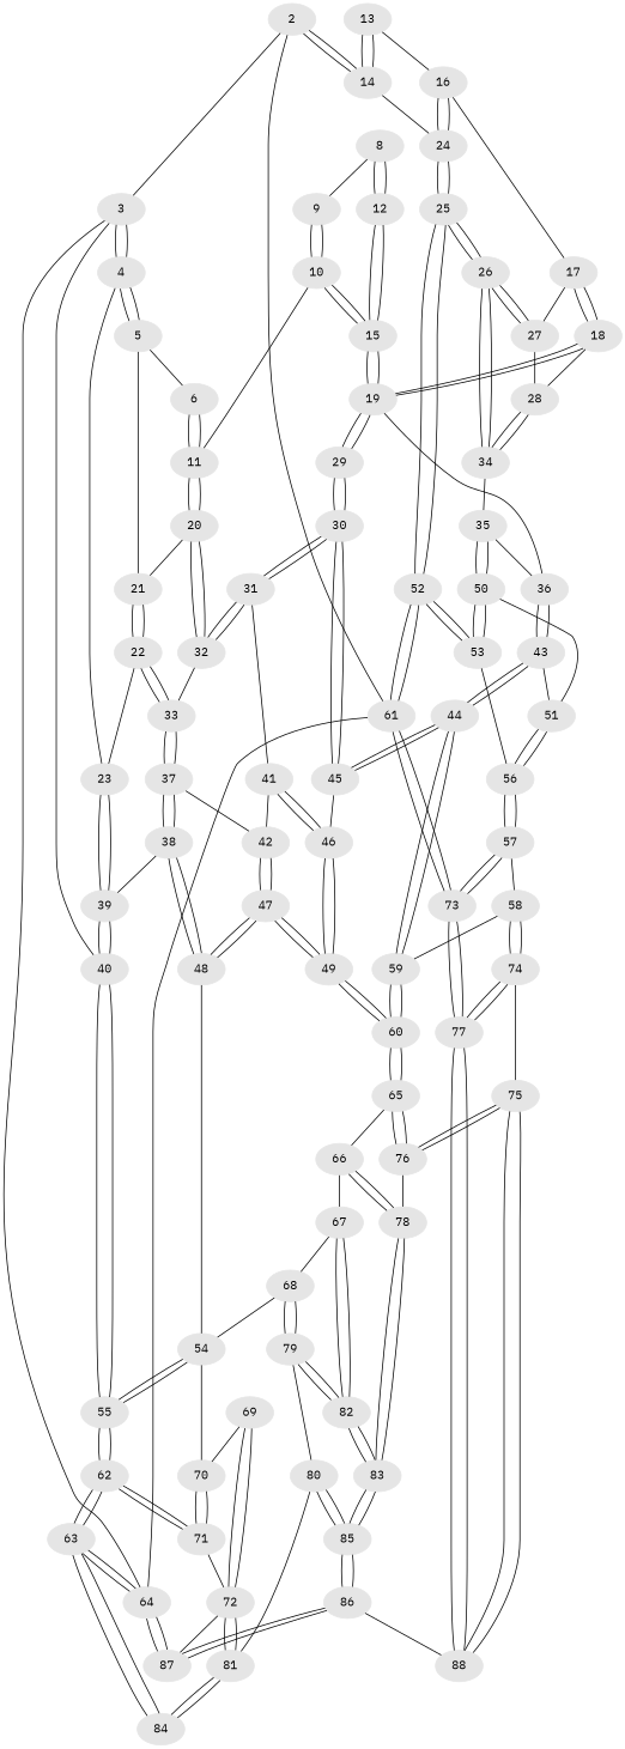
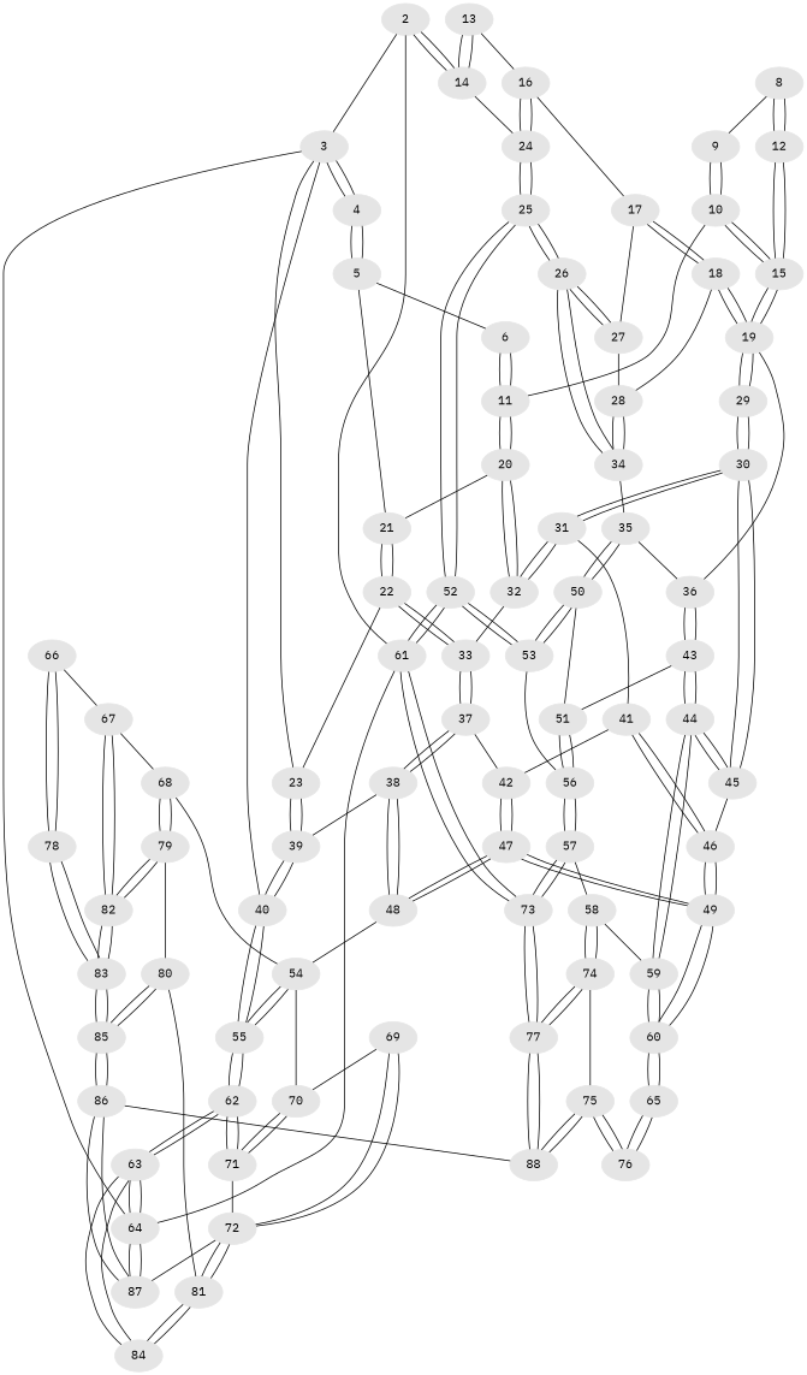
  graph {
    fontname="IBM Plex Mono"
    node [color=gray90 fontname="IBM Plex Mono" style=filled]
    edge [fontname="IBM Plex Mono"]
    2
    3
    14
    61
    8
    9
    12
    4
    40
    64
    24
    73
    5
    23
    55
    87
    6
    21
    39
    11
    22
    20
    10
    15
    19
    32
    13
    16
    17
    25
    29
    36
    18
    27
    28
    34
    30
    33
    37
    26
    52
    53
    35
    31
    45
    43
    41
    46
    42
    38
    50
    51
    44
    48
    47
    54
    62
    49
    59
    56
    60
    70
    65
    57
    71
    63
    58
    74
    77
    75
    66
    76
    84
    72
    67
    78
    68
    82
    83
    79
    69
    80
    81
    88
    85
    86
    2 -- 3
    2 -- 14
    2 -- 14
    2 -- 61
    3 -- 4
    3 -- 4
    3 -- 40
    3 -- 64
    14 -- 24
    61 -- 64
    61 -- 73
    61 -- 73
    8 -- 9
    8 -- 12
    8 -- 12
    9 -- 10
    9 -- 10
    12 -- 15
    12 -- 15
    4 -- 5
    4 -- 5
-   4 -- 23
+   3 -- 23
    40 -- 55
    40 -- 55
    64 -- 87
    64 -- 87
    24 -- 25
    24 -- 25
    73 -- 77
    73 -- 77
    5 -- 6
    5 -- 21
    23 -- 39
    23 -- 39
    55 -- 62
    55 -- 62
    6 -- 11
    6 -- 11
    21 -- 22
    21 -- 22
    39 -- 40
    39 -- 40
    11 -- 20
    11 -- 20
    22 -- 23
    22 -- 33
    22 -- 33
    20 -- 21
    20 -- 32
    20 -- 32
    10 -- 11
    10 -- 15
    10 -- 15
    15 -- 19
    15 -- 19
    19 -- 29
    19 -- 29
    19 -- 36
    32 -- 33
    13 -- 14
    13 -- 14
    13 -- 16
    16 -- 24
    16 -- 24
    16 -- 17
    17 -- 18
    17 -- 18
    17 -- 27
    25 -- 26
    25 -- 26
    25 -- 52
    25 -- 52
    29 -- 30
    29 -- 30
    36 -- 43
    36 -- 43
    18 -- 19
    18 -- 19
    18 -- 28
    27 -- 28
    28 -- 34
    28 -- 34
    34 -- 35
    30 -- 31
    30 -- 31
    30 -- 45
    30 -- 45
    33 -- 37
    33 -- 37
    37 -- 42
    37 -- 38
    37 -- 38
    26 -- 27
    26 -- 27
    26 -- 34
    26 -- 34
    52 -- 61
    52 -- 61
    52 -- 53
    52 -- 53
    53 -- 56
    35 -- 36
    35 -- 50
    35 -- 50
    31 -- 32
    31 -- 32
    31 -- 41
    45 -- 46
    43 -- 51
    43 -- 44
    43 -- 44
    41 -- 46
    41 -- 46
    41 -- 42
    46 -- 49
    46 -- 49
    42 -- 47
    42 -- 47
    38 -- 39
    38 -- 48
    38 -- 48
    50 -- 53
    50 -- 53
    50 -- 51
    51 -- 56
    51 -- 56
    44 -- 45
    44 -- 45
    44 -- 59
    44 -- 59
    48 -- 54
    47 -- 48
    47 -- 48
    47 -- 49
    47 -- 49
    54 -- 55
    54 -- 55
    54 -- 70
    62 -- 71
    62 -- 71
    62 -- 63
    62 -- 63
    49 -- 60
    49 -- 60
    59 -- 60
    59 -- 60
    56 -- 57
    56 -- 57
    60 -- 65
    60 -- 65
    70 -- 71
    70 -- 71
-   65 -- 66
    65 -- 76
    65 -- 76
    57 -- 73
    57 -- 73
    57 -- 58
    71 -- 72
    63 -- 64
    63 -- 64
    63 -- 84
    63 -- 84
    58 -- 59
    58 -- 74
    58 -- 74
    74 -- 77
    74 -- 77
    74 -- 75
    77 -- 88
    77 -- 88
    75 -- 76
    75 -- 76
    75 -- 88
    75 -- 88
    66 -- 67
    66 -- 78
    66 -- 78
-   76 -- 78
    72 -- 87
    72 -- 81
    72 -- 81
    67 -- 68
    67 -- 82
    67 -- 82
    78 -- 83
    78 -- 83
    68 -- 54
    68 -- 79
    68 -- 79
    82 -- 83
    82 -- 83
    83 -- 85
    83 -- 85
    79 -- 82
    79 -- 82
    79 -- 80
    69 -- 70
    69 -- 72
    69 -- 72
    80 -- 81
    80 -- 85
    80 -- 85
    81 -- 84
    81 -- 84
    85 -- 86
    85 -- 86
    86 -- 87
    86 -- 87
    86 -- 88
  }
